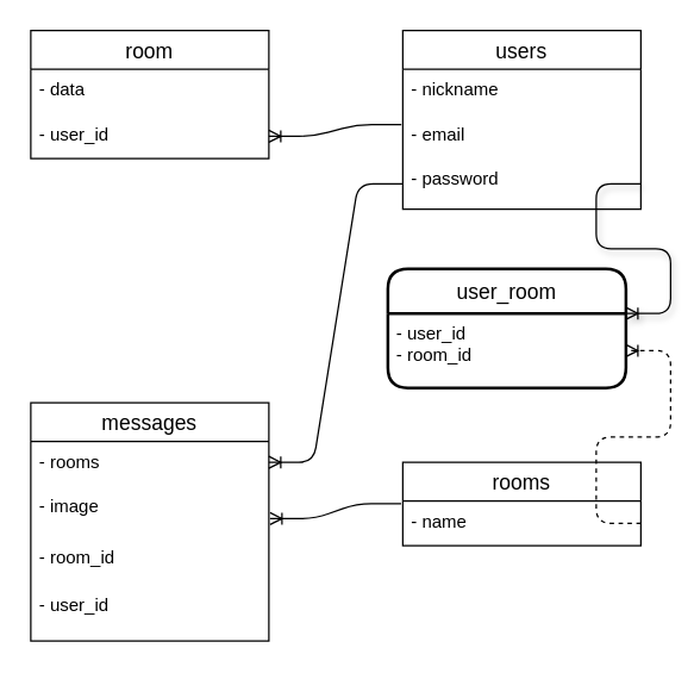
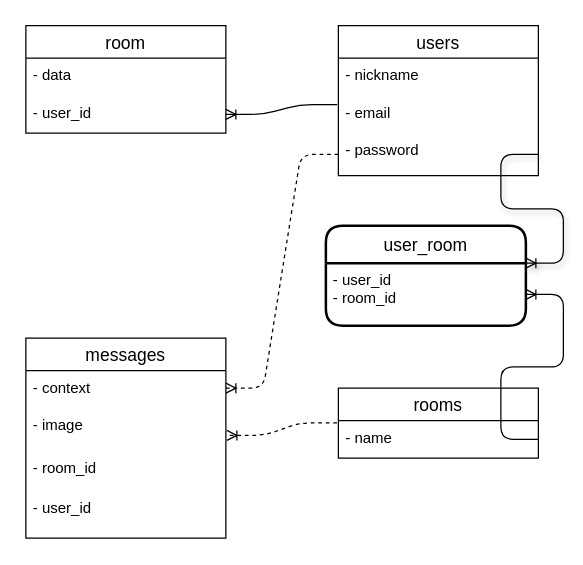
  <mxCell id="0" />
  <mxCell id="1" parent="0" />
  <mxCell id="2" value="room" style="swimlane;fontStyle=0;childLayout=stackLayout;horizontal=1;startSize=26;horizontalStack=0;resizeParent=1;resizeParentMax=0;resizeLast=0;collapsible=1;marginBottom=0;align=center;fontSize=14;" vertex="1" parent="1"><mxGeometry x="20" y="20" width="160" height="86" as="geometry" /></mxCell>
  <mxCell id="3" value="- data" style="text;strokeColor=none;fillColor=none;spacingLeft=4;spacingRight=4;overflow=hidden;rotatable=0;points=[[0,0.5],[1,0.5]];portConstraint=eastwest;fontSize=12;" vertex="1" parent="2"><mxGeometry y="26" width="160" height="30" as="geometry" /></mxCell>
  <mxCell id="4" value="- user_id" style="text;strokeColor=none;fillColor=none;spacingLeft=4;spacingRight=4;overflow=hidden;rotatable=0;points=[[0,0.5],[1,0.5]];portConstraint=eastwest;fontSize=12;" vertex="1" parent="2"><mxGeometry y="56" width="160" height="30" as="geometry" /></mxCell>
  <mxCell id="5" value="users" style="swimlane;fontStyle=0;childLayout=stackLayout;horizontal=1;startSize=26;horizontalStack=0;resizeParent=1;resizeParentMax=0;resizeLast=0;collapsible=1;marginBottom=0;align=center;fontSize=14;" vertex="1" parent="1"><mxGeometry x="270" y="20" width="160" height="120" as="geometry" /></mxCell>
  <mxCell id="6" value="- nickname" style="text;strokeColor=none;fillColor=none;spacingLeft=4;spacingRight=4;overflow=hidden;rotatable=0;points=[[0,0.5],[1,0.5]];portConstraint=eastwest;fontSize=12;" vertex="1" parent="5"><mxGeometry y="26" width="160" height="30" as="geometry" /></mxCell>
  <mxCell id="7" value="- email" style="text;strokeColor=none;fillColor=none;spacingLeft=4;spacingRight=4;overflow=hidden;rotatable=0;points=[[0,0.5],[1,0.5]];portConstraint=eastwest;fontSize=12;" vertex="1" parent="5"><mxGeometry y="56" width="160" height="30" as="geometry" /></mxCell>
  <mxCell id="8" value="- password" style="text;strokeColor=none;fillColor=none;spacingLeft=4;spacingRight=4;overflow=hidden;rotatable=0;points=[[0,0.5],[1,0.5]];portConstraint=eastwest;fontSize=12;" vertex="1" parent="5"><mxGeometry y="86" width="160" height="34" as="geometry" /></mxCell>
  <mxCell id="9" value="rooms" style="swimlane;fontStyle=0;childLayout=stackLayout;horizontal=1;startSize=26;horizontalStack=0;resizeParent=1;resizeParentMax=0;resizeLast=0;collapsible=1;marginBottom=0;align=center;fontSize=14;" vertex="1" parent="1"><mxGeometry x="270" y="310" width="160" height="56" as="geometry" /></mxCell>
  <mxCell id="10" value="- name" style="text;strokeColor=none;fillColor=none;spacingLeft=4;spacingRight=4;overflow=hidden;rotatable=0;points=[[0,0.5],[1,0.5]];portConstraint=eastwest;fontSize=12;" vertex="1" parent="9"><mxGeometry y="26" width="160" height="30" as="geometry" /></mxCell>
  <mxCell id="11" value="messages" style="swimlane;fontStyle=0;childLayout=stackLayout;horizontal=1;startSize=26;horizontalStack=0;resizeParent=1;resizeParentMax=0;resizeLast=0;collapsible=1;marginBottom=0;align=center;fontSize=14;" vertex="1" parent="1"><mxGeometry x="20" y="270" width="160" height="160" as="geometry" /></mxCell>
- <mxCell id="12" value="- rooms" style="text;strokeColor=none;fillColor=none;spacingLeft=4;spacingRight=4;overflow=hidden;rotatable=0;points=[[0,0.5],[1,0.5]];portConstraint=eastwest;fontSize=12;" vertex="1" parent="11"><mxGeometry y="26" width="160" height="30" as="geometry" /></mxCell>
+ <mxCell id="12" value="- context" style="text;strokeColor=none;fillColor=none;spacingLeft=4;spacingRight=4;overflow=hidden;rotatable=0;points=[[0,0.5],[1,0.5]];portConstraint=eastwest;fontSize=12;" vertex="1" parent="11"><mxGeometry y="26" width="160" height="30" as="geometry" /></mxCell>
  <mxCell id="13" value="- image" style="text;strokeColor=none;fillColor=none;spacingLeft=4;spacingRight=4;overflow=hidden;rotatable=0;points=[[0,0.5],[1,0.5]];portConstraint=eastwest;fontSize=12;" vertex="1" parent="11"><mxGeometry y="56" width="160" height="104" as="geometry" /></mxCell>
  <mxCell id="14" value="" style="edgeStyle=entityRelationEdgeStyle;fontSize=12;html=1;endArrow=ERoneToMany;exitX=-0.006;exitY=0.239;exitDx=0;exitDy=0;exitPerimeter=0;" edge="1" parent="1" source="7" target="4"><mxGeometry width="100" height="100" relative="1" as="geometry"><mxPoint x="60" y="260" as="sourcePoint" /><mxPoint x="160" y="160" as="targetPoint" /></mxGeometry></mxCell>
- <mxCell id="15" value="" style="edgeStyle=entityRelationEdgeStyle;fontSize=12;html=1;endArrow=ERoneToMany;exitX=-0.007;exitY=0.061;exitDx=0;exitDy=0;exitPerimeter=0;entryX=1.005;entryY=0.21;entryDx=0;entryDy=0;entryPerimeter=0;" edge="1" parent="1" source="10" target="13"><mxGeometry width="100" height="100" relative="1" as="geometry"><mxPoint x="267.92" y="365.16" as="sourcePoint" /><mxPoint x="190" y="322" as="targetPoint" /></mxGeometry></mxCell>
- <mxCell id="16" value="" style="edgeStyle=entityRelationEdgeStyle;fontSize=12;html=1;endArrow=ERoneToMany;entryX=1;entryY=0.25;entryDx=0;entryDy=0;" edge="1" parent="1" source="8" target="11"><mxGeometry width="100" height="100" relative="1" as="geometry"><mxPoint x="279.04" y="93.17" as="sourcePoint" /><mxPoint x="190" y="101" as="targetPoint" /></mxGeometry></mxCell>
+ <mxCell id="15" value="" style="edgeStyle=entityRelationEdgeStyle;fontSize=12;html=1;endArrow=ERoneToMany;exitX=-0.007;exitY=0.061;exitDx=0;exitDy=0;exitPerimeter=0;entryX=1.005;entryY=0.21;entryDx=0;entryDy=0;entryPerimeter=0;dashed=1;" edge="1" parent="1" source="10" target="13"><mxGeometry width="100" height="100" relative="1" as="geometry"><mxPoint x="267.92" y="365.16" as="sourcePoint" /><mxPoint x="190" y="322" as="targetPoint" /></mxGeometry></mxCell>
+ <mxCell id="16" value="" style="edgeStyle=entityRelationEdgeStyle;fontSize=12;html=1;endArrow=ERoneToMany;entryX=1;entryY=0.25;entryDx=0;entryDy=0;dashed=1;" edge="1" parent="1" source="8" target="11"><mxGeometry width="100" height="100" relative="1" as="geometry"><mxPoint x="279.04" y="93.17" as="sourcePoint" /><mxPoint x="190" y="101" as="targetPoint" /></mxGeometry></mxCell>
  <mxCell id="17" value="user_room" style="swimlane;childLayout=stackLayout;horizontal=1;startSize=30;horizontalStack=0;rounded=1;fontSize=14;fontStyle=0;strokeWidth=2;resizeParent=0;resizeLast=1;shadow=0;dashed=0;align=center;" vertex="1" parent="1"><mxGeometry x="260" y="180" width="160" height="80" as="geometry" /></mxCell>
  <mxCell id="18" value="- user_id&#10;- room_id" style="align=left;strokeColor=none;fillColor=none;spacingLeft=4;fontSize=12;verticalAlign=top;resizable=0;rotatable=0;part=1;" vertex="1" parent="17"><mxGeometry y="30" width="160" height="50" as="geometry" /></mxCell>
- <mxCell id="19" value="" style="edgeStyle=entityRelationEdgeStyle;fontSize=12;html=1;endArrow=ERoneToMany;exitX=1;exitY=0.5;exitDx=0;exitDy=0;dashed=1;" edge="1" parent="1" source="10" target="18"><mxGeometry width="100" height="100" relative="1" as="geometry"><mxPoint x="431.92" y="365.85" as="sourcePoint" /><mxPoint x="200" y="111" as="targetPoint" /></mxGeometry></mxCell>
+ <mxCell id="19" value="" style="edgeStyle=entityRelationEdgeStyle;fontSize=12;html=1;endArrow=ERoneToMany;exitX=1;exitY=0.5;exitDx=0;exitDy=0;" edge="1" parent="1" source="10" target="18"><mxGeometry width="100" height="100" relative="1" as="geometry"><mxPoint x="431.92" y="365.85" as="sourcePoint" /><mxPoint x="200" y="111" as="targetPoint" /></mxGeometry></mxCell>
  <mxCell id="20" value="" style="edgeStyle=entityRelationEdgeStyle;fontSize=12;html=1;endArrow=ERoneToMany;shadow=1;exitX=1;exitY=0.5;exitDx=0;exitDy=0;entryX=1;entryY=0;entryDx=0;entryDy=0;" edge="1" parent="1" source="8" target="18"><mxGeometry width="100" height="100" relative="1" as="geometry"><mxPoint x="160" y="280" as="sourcePoint" /><mxPoint x="260" y="180" as="targetPoint" /></mxGeometry></mxCell>
  <mxCell id="21" value="- user_id" style="text;strokeColor=none;fillColor=none;spacingLeft=4;spacingRight=4;overflow=hidden;rotatable=0;points=[[0,0.5],[1,0.5]];portConstraint=eastwest;fontSize=12;" vertex="1" parent="1"><mxGeometry x="20" y="392" width="160" height="34" as="geometry" /></mxCell>
  <mxCell id="22" value="- room_id" style="text;strokeColor=none;fillColor=none;spacingLeft=4;spacingRight=4;overflow=hidden;rotatable=0;points=[[0,0.5],[1,0.5]];portConstraint=eastwest;fontSize=12;" vertex="1" parent="1"><mxGeometry x="20" y="360" width="160" height="34" as="geometry" /></mxCell>
